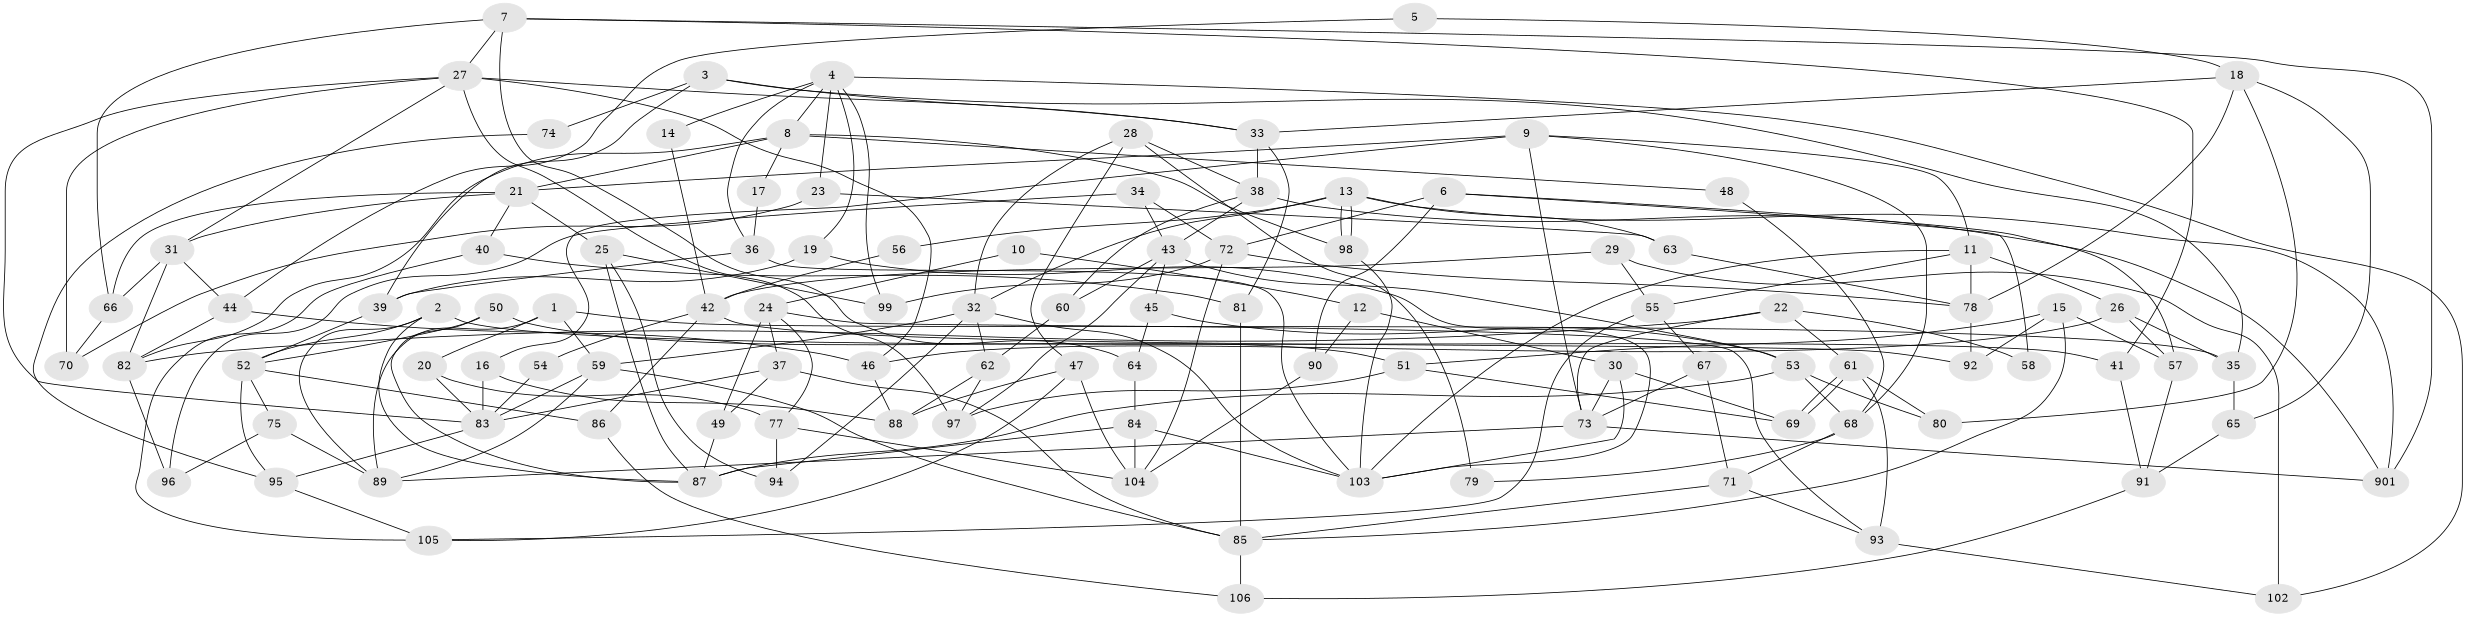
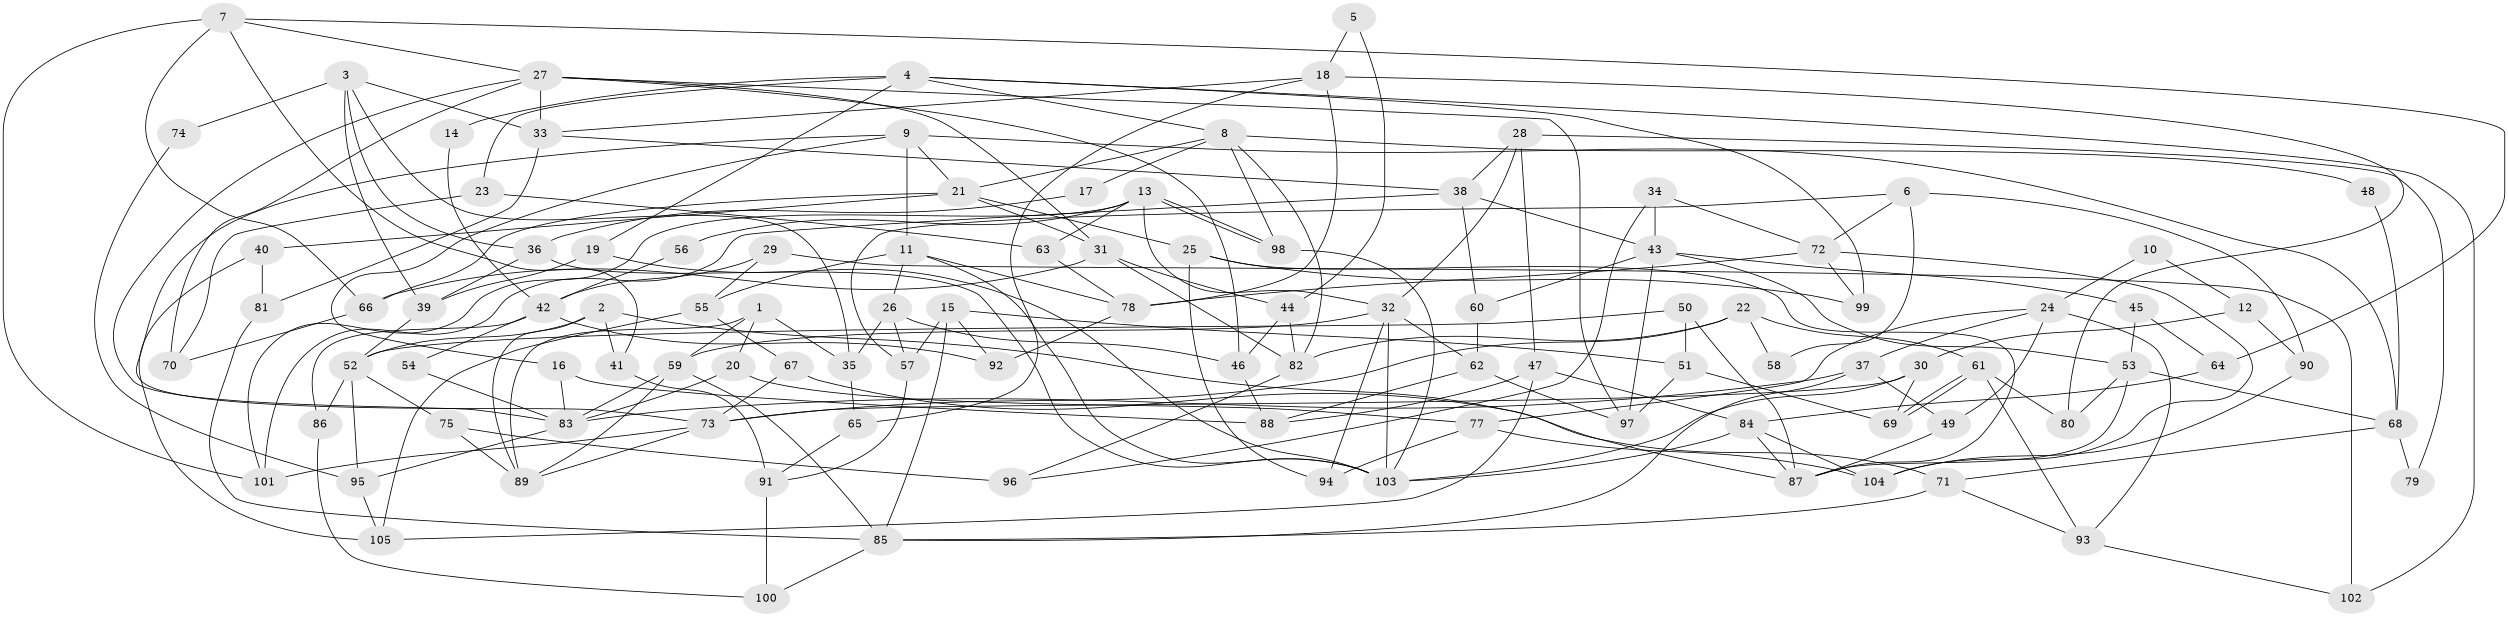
  graph {
    node [color=gray90 style=filled]
    1
    20
    35
    59
    89
    83
    77
    65
    85
    2
    41
    52
    87
    91
    86
    75
    95
    3
    33
    39
    74
    38
    81
    4
    8
    14
    19
    23
    36
    99
    102
    17
    21
    48
    82
    98
    42
    103
    63
    70
    5
    18
    44
    78
    80
    46
    6
    57
    58
    72
    90
    104
    7
    27
    64
    66
-   101 [label=901]
+   101
    31
    97
    84
    25
    40
    68
    96
    9
    11
    16
    73
    26
    55
    88
    79
    71
    10
    12
    24
    30
    37
    49
    93
    105
    67
    92
    69
    13
    32
    56
    94
    62
    54
    15
    51
-   100 [label=106]
+   100
    22
    61
    28
    47
    43
    60
    29
    34
    45
    53
    50
    1 -- 20
    1 -- 35
    1 -- 59
    1 -- 89
    20 -- 83
    20 -- 77
    35 -- 65
    59 -- 89
    59 -- 83
    59 -- 85
    83 -- 95
    77 -- 104
    77 -- 94
    65 -- 91
    85 -- 100
    2 -- 89
    2 -- 41
    2 -- 52
    2 -- 87
    41 -- 91
    52 -- 86
    52 -- 75
    52 -- 95
    91 -- 100
    86 -- 100
    75 -- 89
    75 -- 96
    95 -- 105
    3 -- 35
    3 -- 33
    3 -- 39
    3 -- 74
    33 -- 38
    33 -- 81
    39 -- 52
    74 -- 95
    38 -- 101
    38 -- 43
    38 -- 60
    81 -- 85
    4 -- 8
    4 -- 14
    4 -- 19
    4 -- 23
-   4 -- 36
+   3 -- 36
    4 -- 99
    4 -- 102
    8 -- 17
    8 -- 21
    8 -- 48
    8 -- 82
    8 -- 98
    14 -- 42
    19 -- 39
    19 -- 103
    23 -- 63
    23 -- 70
    36 -- 39
    36 -- 103
    17 -- 36
    21 -- 66
    21 -- 31
    21 -- 25
    21 -- 40
    48 -- 68
    82 -- 96
    98 -- 103
    42 -- 86
    42 -- 92
    42 -- 54
    63 -- 78
    5 -- 18
    5 -- 44
    18 -- 65
    18 -- 33
    18 -- 78
    18 -- 80
    44 -- 82
    44 -- 46
    78 -- 92
    46 -- 88
    6 -- 57
    6 -- 58
    6 -- 72
    6 -- 90
    57 -- 91
    72 -- 99
    72 -- 78
    72 -- 104
    90 -- 104
    7 -- 41
    7 -- 27
    7 -- 64
    7 -- 66
    7 -- 101
    27 -- 83
    27 -- 33
    27 -- 70
    27 -- 46
    27 -- 31
    27 -- 97
    64 -- 84
    66 -- 70
    31 -- 82
    31 -- 44
    31 -- 66
    84 -- 87
    84 -- 103
    84 -- 104
    25 -- 87
    25 -- 99
    25 -- 94
    40 -- 81
    40 -- 105
    68 -- 79
    68 -- 71
    9 -- 21
    9 -- 68
    9 -- 11
    9 -- 16
    9 -- 73
    11 -- 103
    11 -- 78
    11 -- 26
    11 -- 55
    16 -- 83
    16 -- 88
    73 -- 89
    73 -- 101
    26 -- 35
    26 -- 46
    26 -- 57
    55 -- 105
    55 -- 67
    71 -- 85
    71 -- 93
    10 -- 12
    10 -- 24
    12 -- 90
    12 -- 30
    24 -- 77
    24 -- 37
    24 -- 49
    24 -- 93
    30 -- 103
    30 -- 73
    30 -- 69
    37 -- 83
    37 -- 85
    37 -- 49
    49 -- 87
    93 -- 102
    67 -- 73
    67 -- 71
    13 -- 98
    13 -- 98
    13 -- 63
    13 -- 101
    13 -- 32
    13 -- 56
    32 -- 59
    32 -- 103
    32 -- 94
    32 -- 62
    56 -- 42
    62 -- 97
    62 -- 88
    54 -- 83
    15 -- 85
    15 -- 57
    15 -- 92
    15 -- 51
    51 -- 97
    51 -- 69
    22 -- 82
    22 -- 58
    22 -- 73
    22 -- 61
    61 -- 80
    61 -- 93
    61 -- 69
    61 -- 69
    28 -- 38
    28 -- 79
    28 -- 32
    28 -- 47
-   47 -- 104
+   47 -- 84
    47 -- 88
    47 -- 105
    43 -- 97
    43 -- 60
    43 -- 45
    43 -- 53
    60 -- 62
    29 -- 102
    29 -- 42
    29 -- 55
    34 -- 72
    34 -- 96
    34 -- 43
    45 -- 64
    45 -- 53
    53 -- 87
    53 -- 80
    53 -- 68
    50 -- 52
    50 -- 87
    50 -- 51
  }
